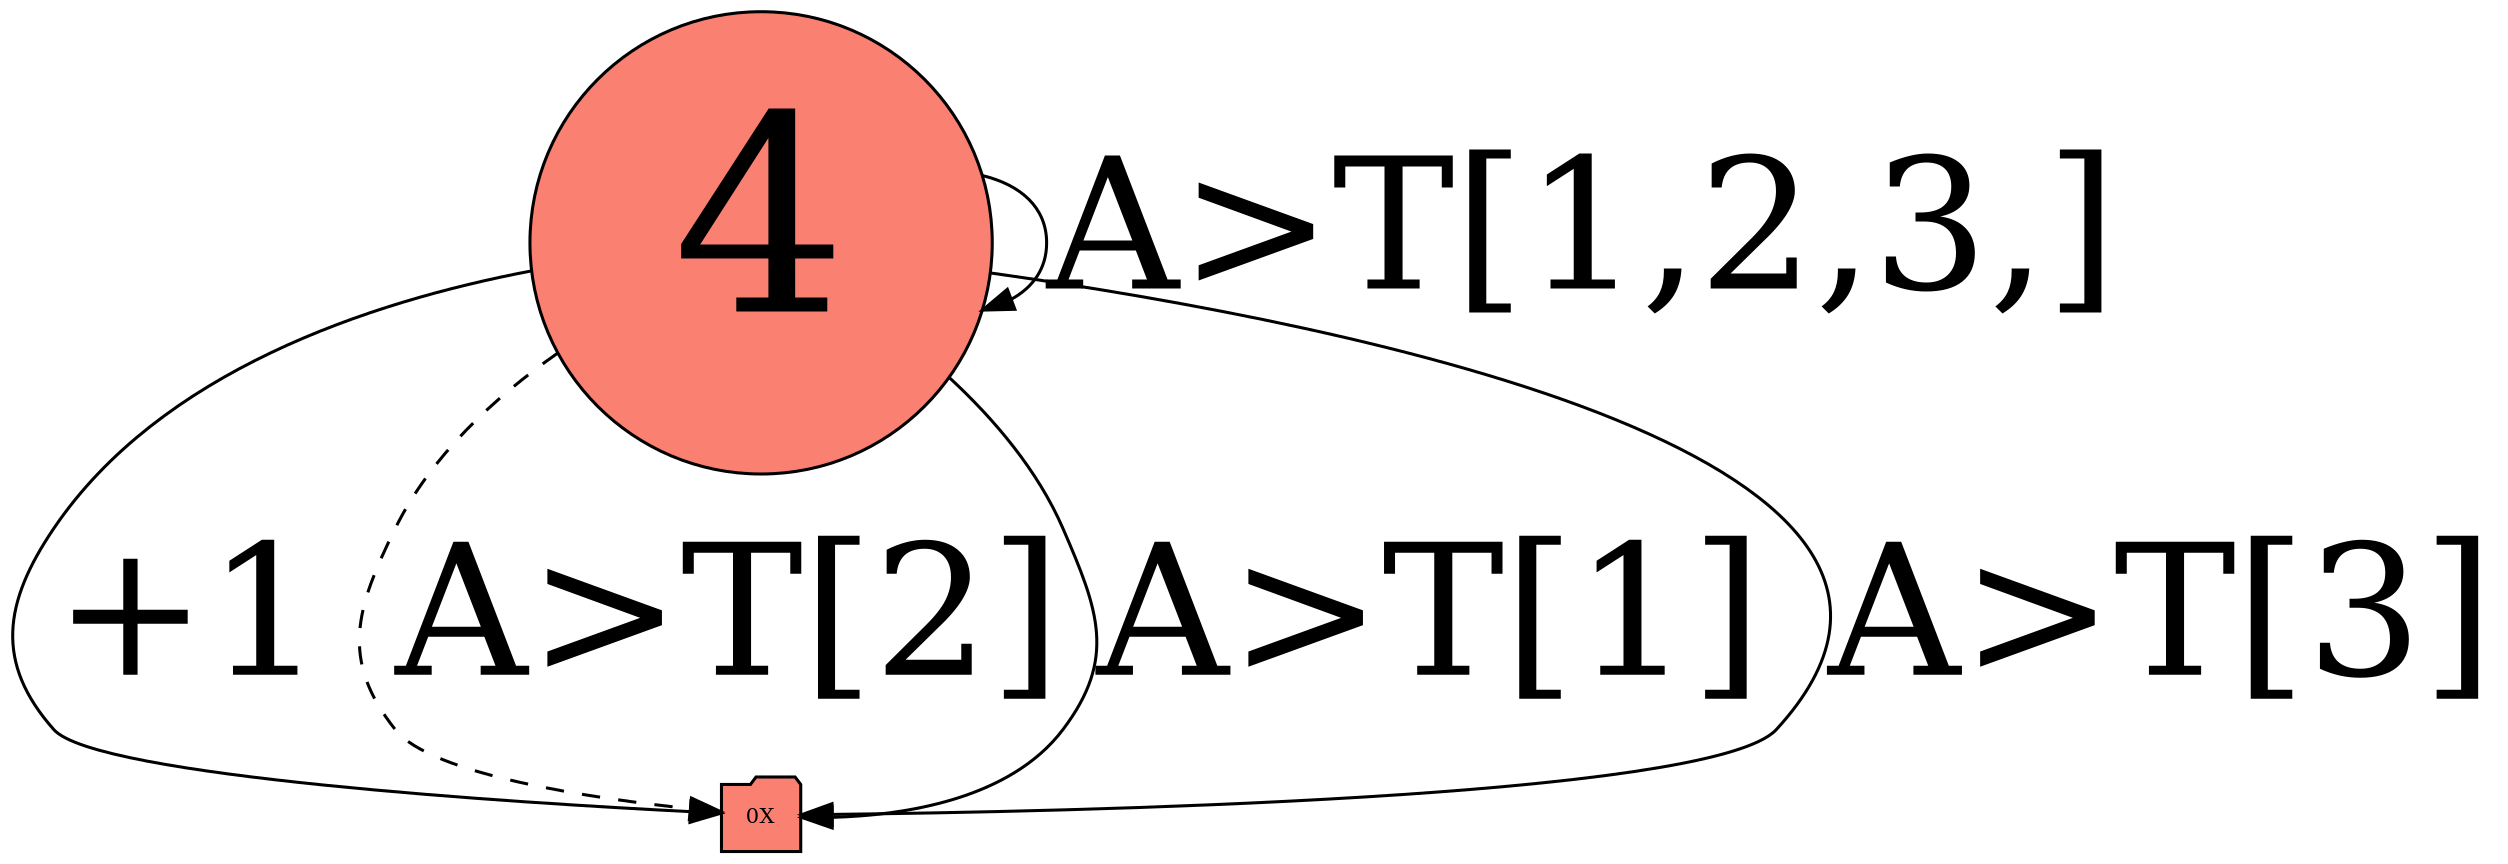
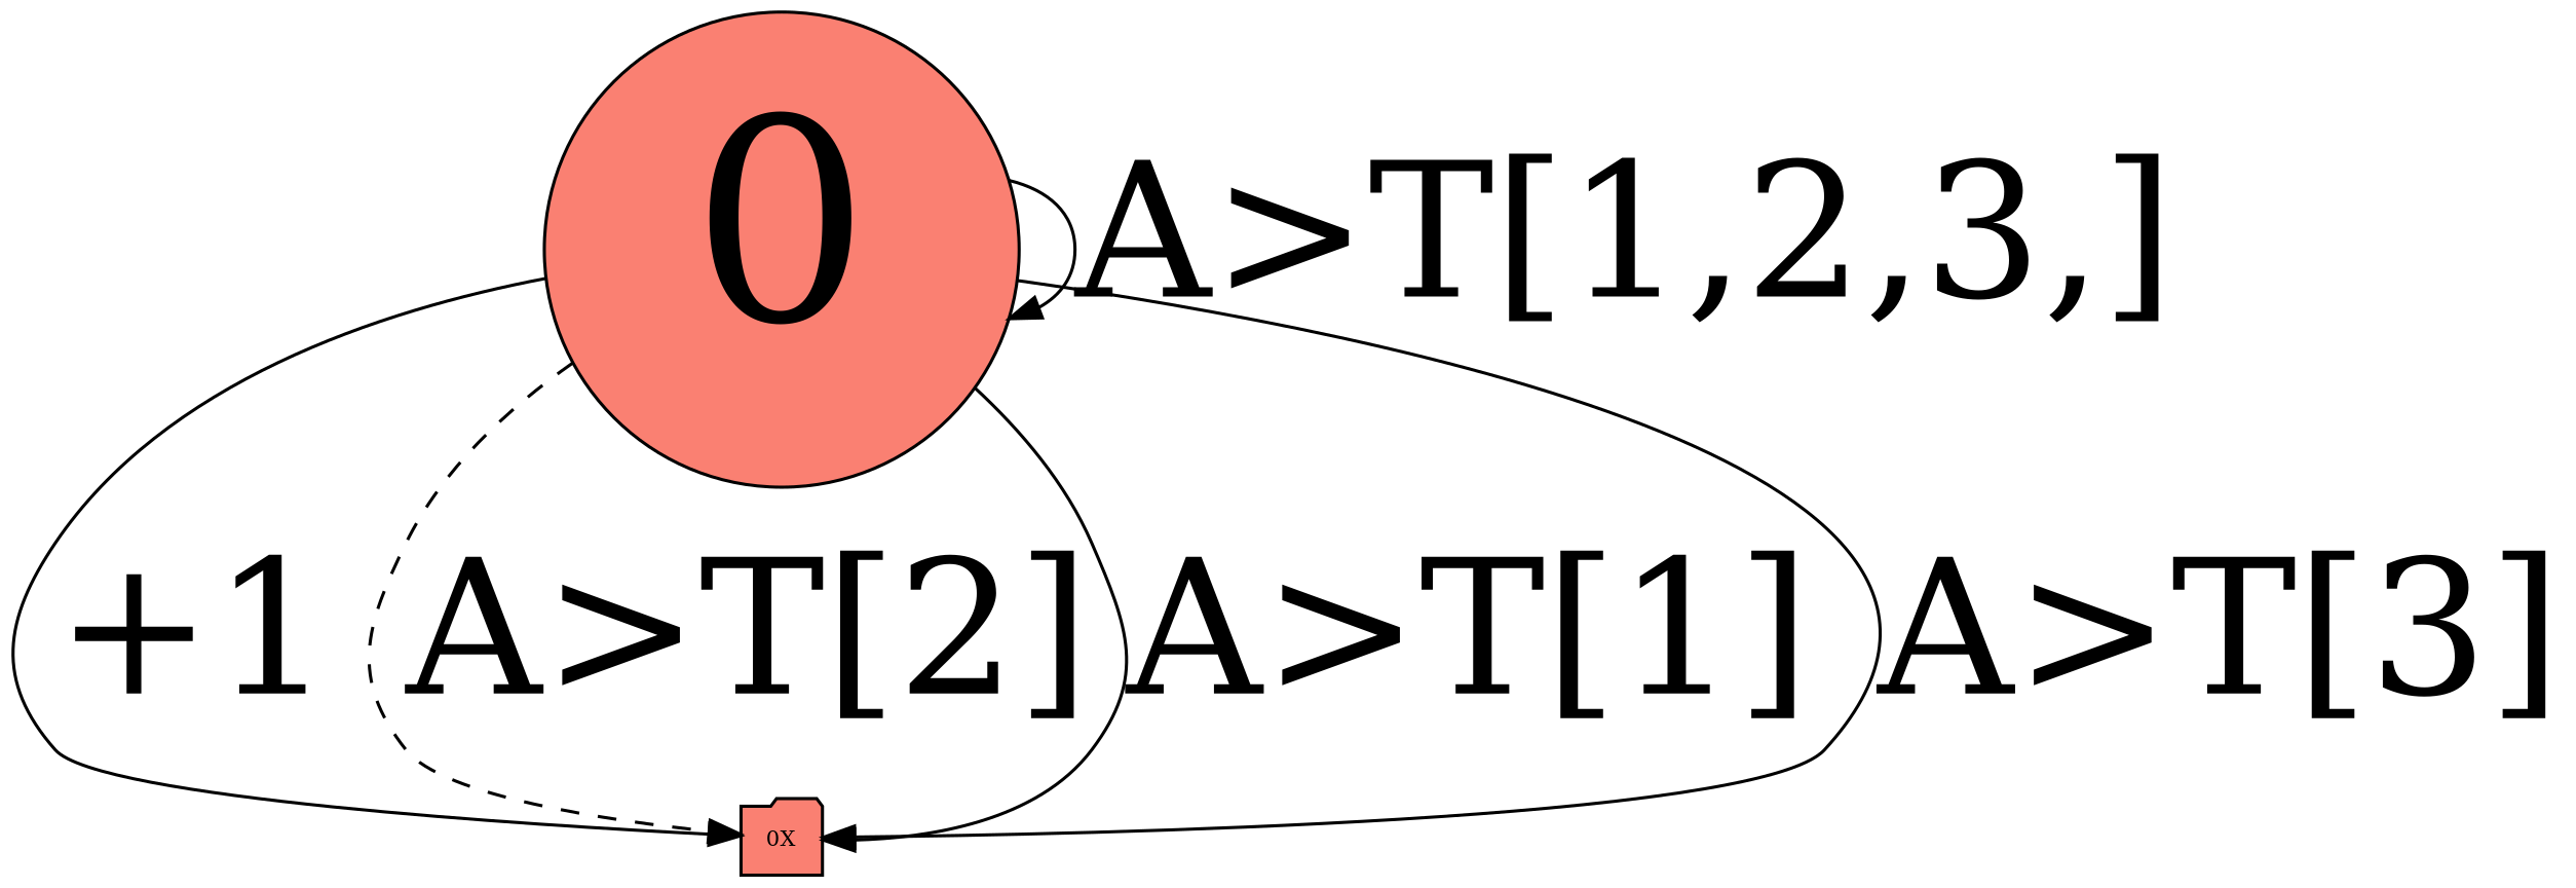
  digraph {
    splines=true
    node [fillcolor=salmon style=filled]
    edge [fontsize=60 style=solid]
-   0 [fontsize=90 height=1 shape=circle width=2 label=4]
+   0 [fontsize=90 height=1 shape=circle width=2]
    "0X" [fontsize=7 height=0.3 shape=folder width=0.3]
    0 -> 0 [label="A>T[1,2,3,]"]
    0 -> "0X" [label="+1"]
    0 -> "0X" [label="A>T[2]" style=dashed]
    0 -> "0X" [label="A>T[1]"]
    0 -> "0X" [label="A>T[3]"]
  }
